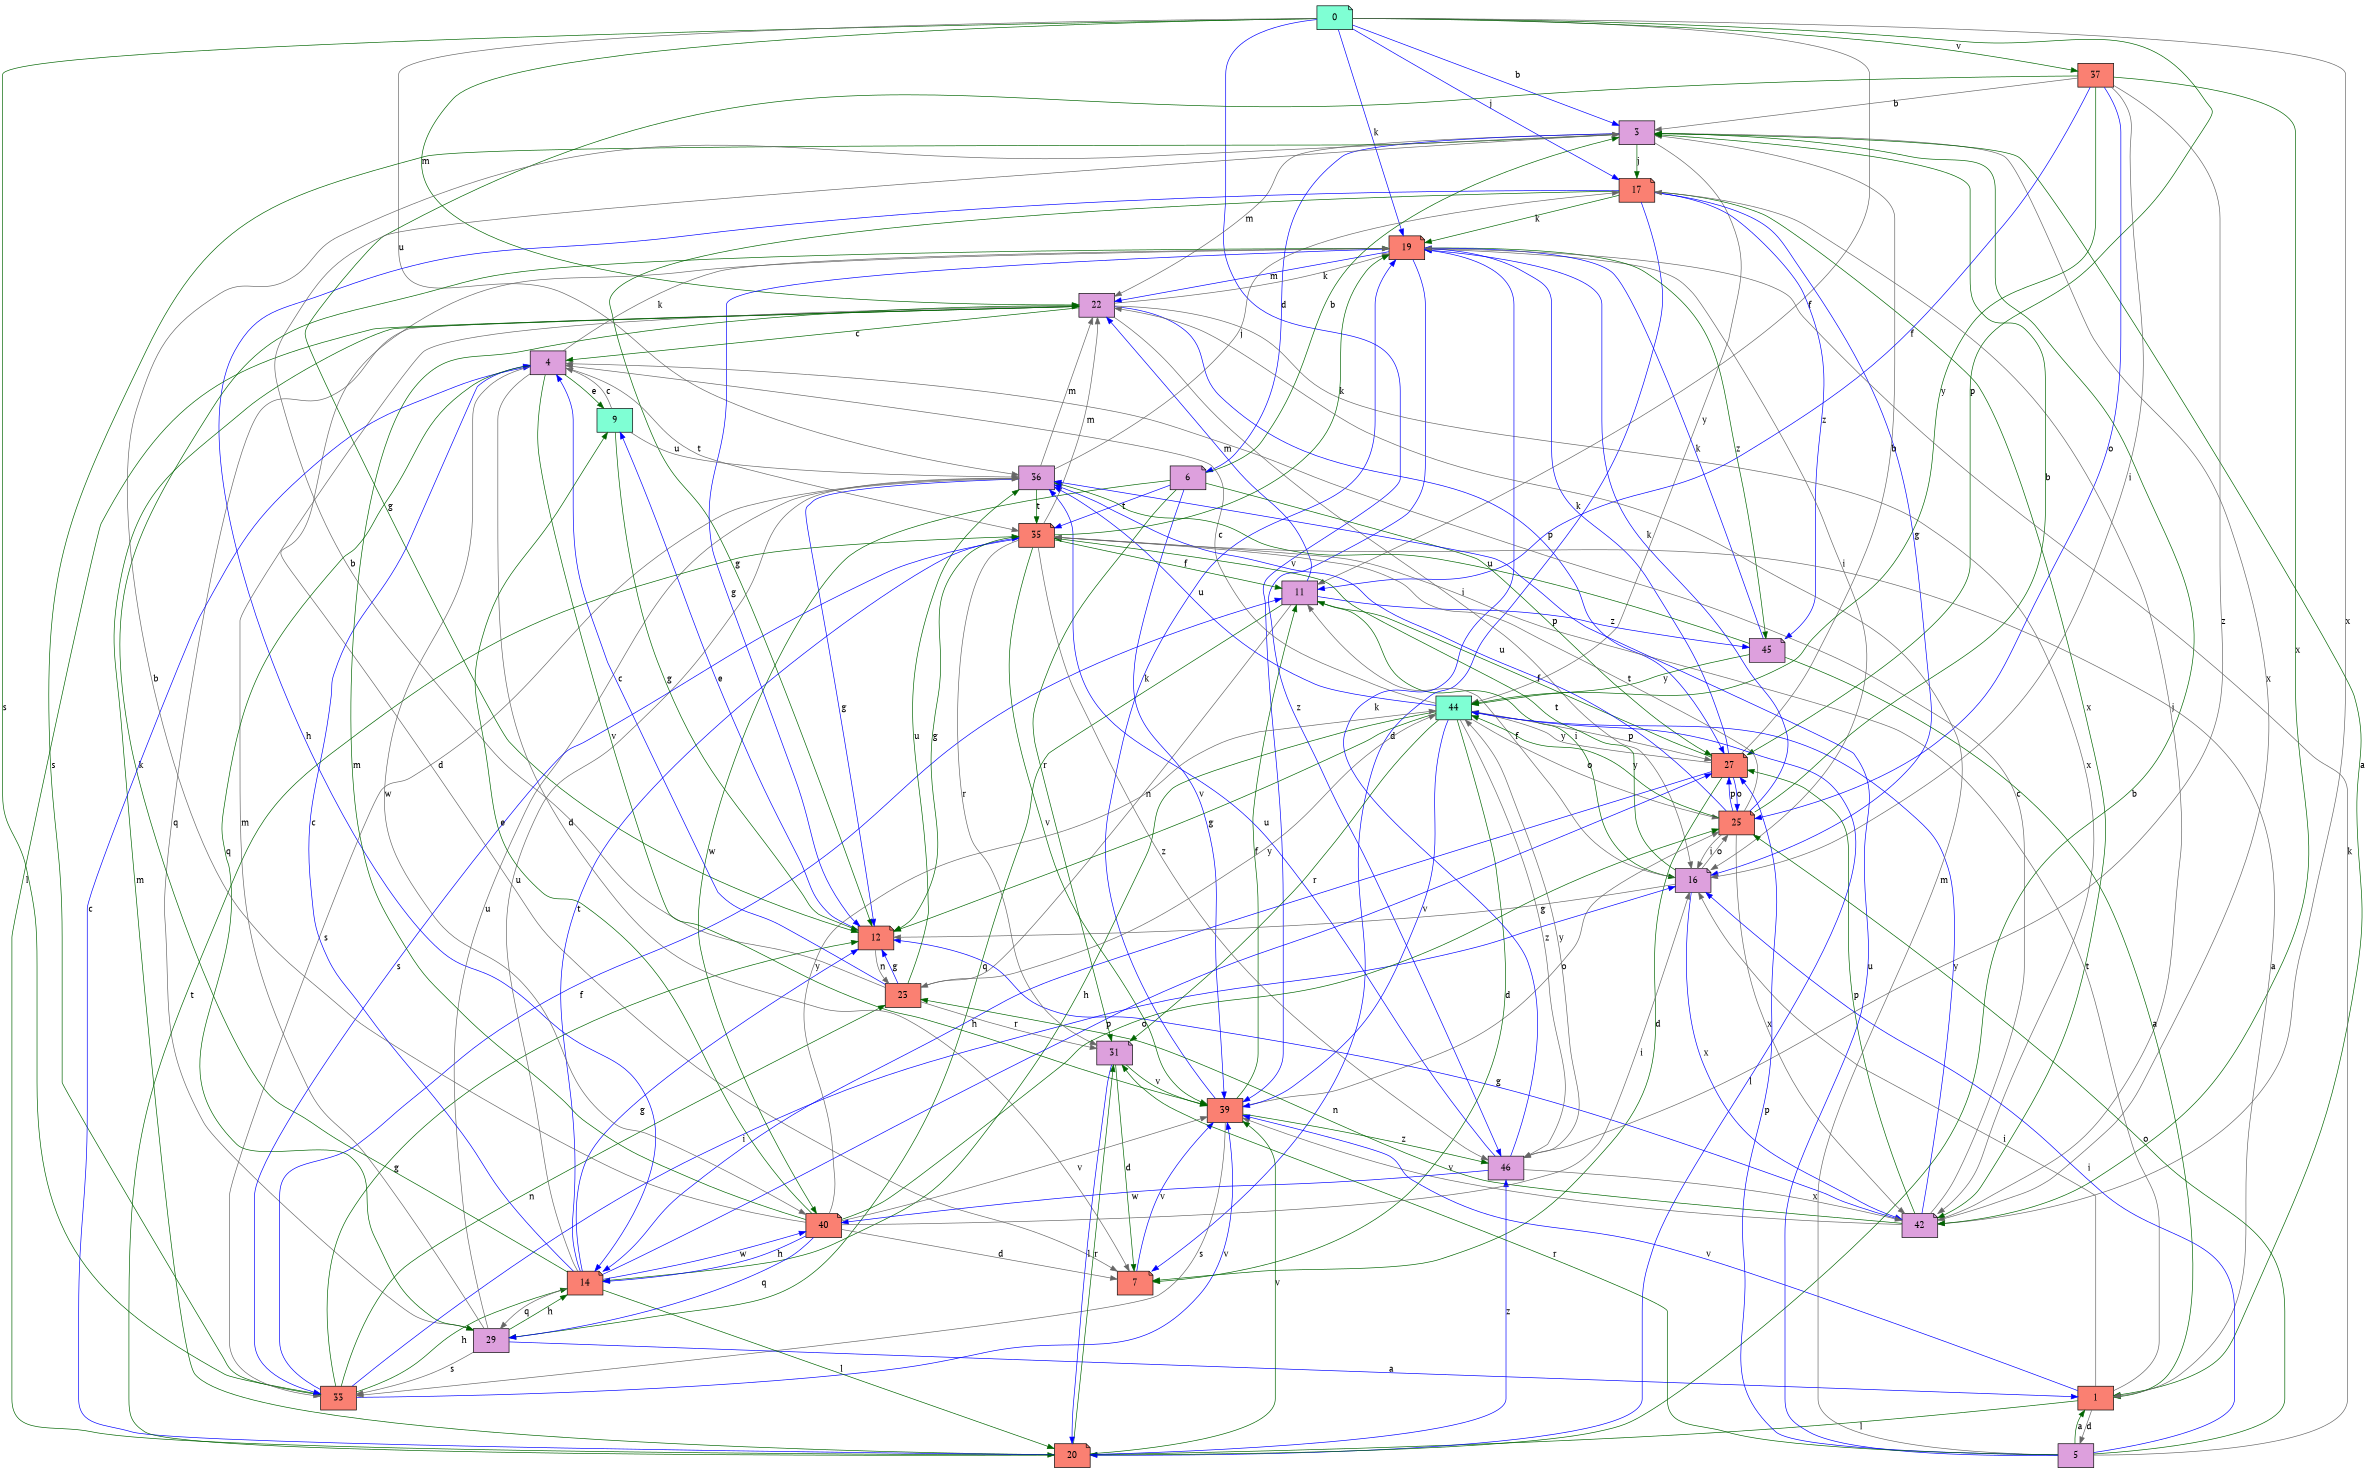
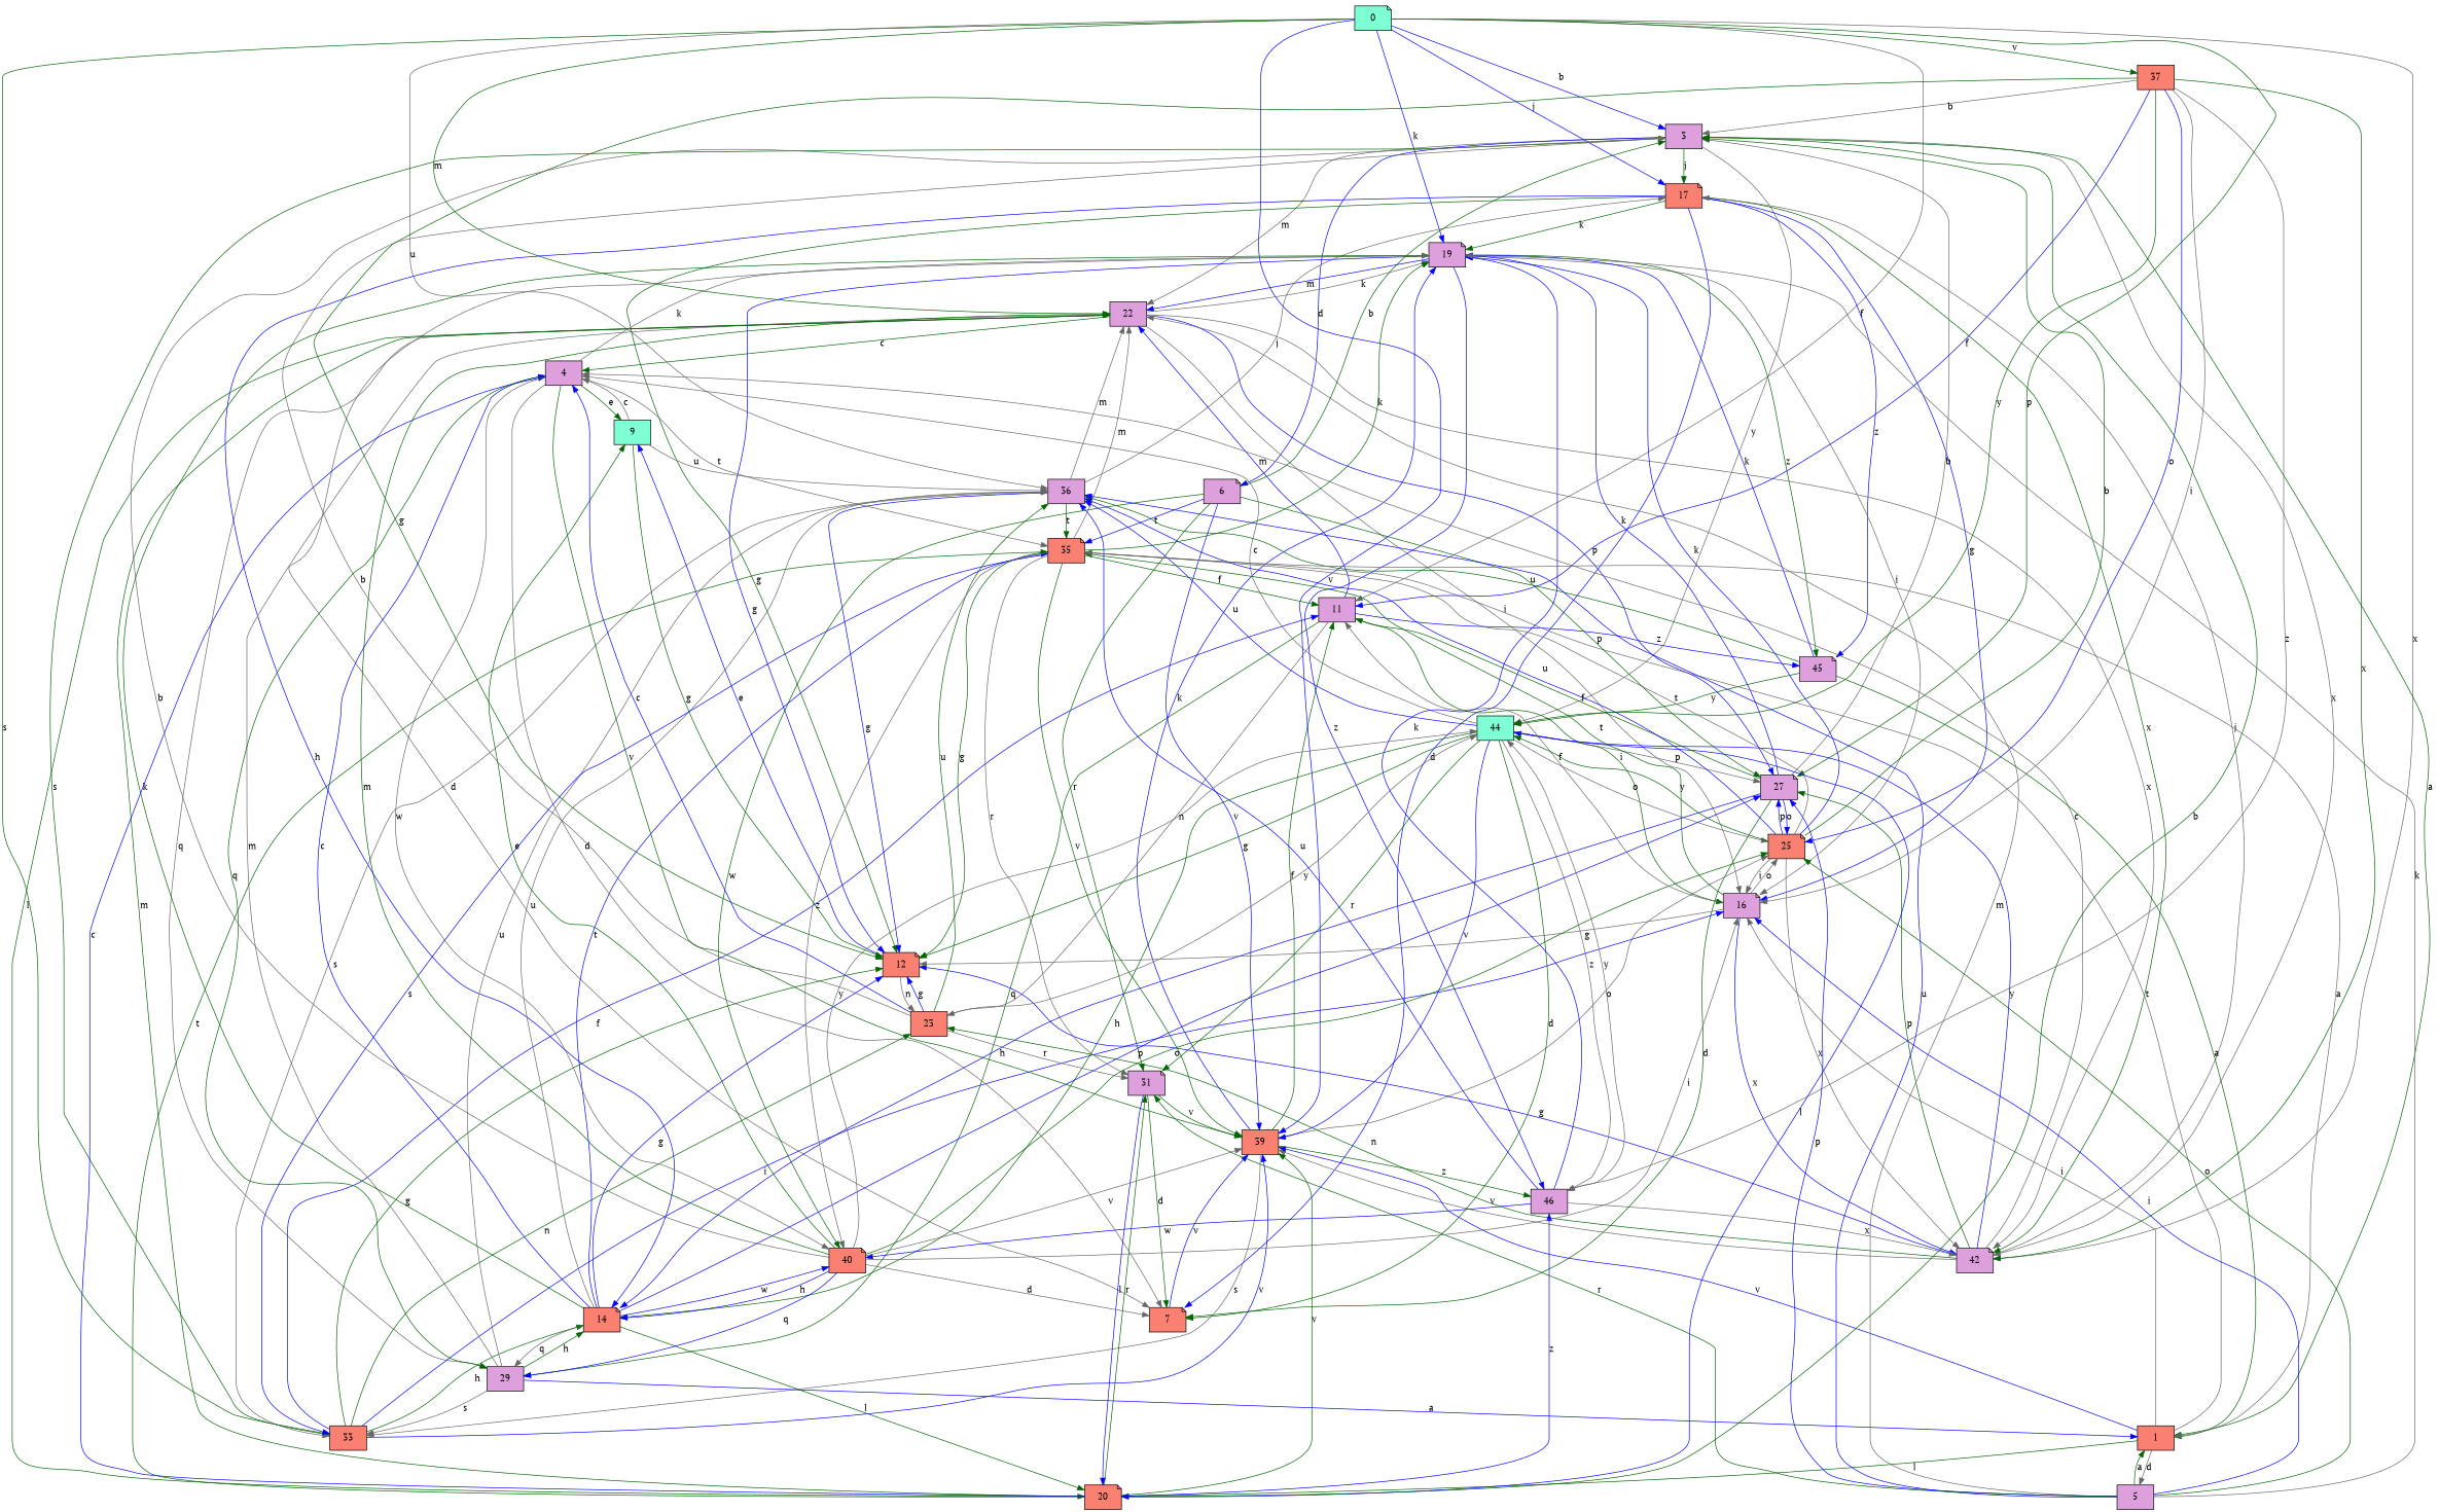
  strict digraph {
    fontname="PT Serif"
    node [fillcolor=plum fontname="PT Serif" shape=note style=filled]
    edge [color=darkgreen fontname="PT Serif"]
    0 [fillcolor=aquamarine]
    3 [shape=box]
    11 [shape=box]
    17 [fillcolor=salmon]
-   19 [fillcolor=salmon]
+   19
    22 [shape=box]
-   27 [fillcolor=salmon]
+   27
    33 [fillcolor=salmon shape=box]
    36 [shape=box]
    37 [fillcolor=salmon shape=box]
    39 [fillcolor=salmon shape=box]
    42
    1 [fillcolor=salmon shape=box]
    6
    44 [fillcolor=aquamarine shape=box]
    16
    29 [shape=box]
    23 [fillcolor=salmon shape=box]
    45
    7 [fillcolor=salmon]
    12 [fillcolor=salmon]
    14 [fillcolor=salmon]
    46 [shape=box]
    20 [fillcolor=salmon]
    4 [shape=box]
    25 [fillcolor=salmon]
    35 [fillcolor=salmon]
    5 [shape=box]
    31
    40 [fillcolor=salmon]
    9 [fillcolor=aquamarine shape=box]
    0 -> 3 [color=blue label=b]
    0 -> 11 [color=gray40 label=f]
    0 -> 17 [color=blue label=j]
    0 -> 19 [color=blue label=k]
    0 -> 22 [label=m]
    0 -> 27 [label=p]
    0 -> 33 [label=s]
    0 -> 36 [color=gray40 label=u]
    0 -> 37 [label=v]
    0 -> 39 [color=blue label=v]
    0 -> 42 [color=gray40 label=x]
    3 -> 17 [label=j]
    3 -> 22 [color=gray40 label=m]
    3 -> 33 [label=s]
    3 -> 42 [color=gray40 label=x]
    3 -> 1 [label=a]
    3 -> 6 [color=blue label=d]
    3 -> 44 [color=gray40 label=y]
    11 -> 22 [color=blue label=m]
    11 -> 16 [label=i]
    11 -> 29 [label=q]
    11 -> 23 [color=gray40 label=n]
    11 -> 45 [color=blue label=z]
    17 -> 19 [label=k]
    17 -> 42 [label=x]
    17 -> 16 [color=blue label=g]
    17 -> 45 [color=blue label=z]
    17 -> 7 [color=blue label=d]
    17 -> 12 [label=g]
    17 -> 14 [color=blue label=h]
    19 -> 22 [color=blue label=m]
    19 -> 16 [color=gray40 label=i]
    19 -> 45 [label=z]
    19 -> 7 [color=gray40 label=d]
    19 -> 12 [color=blue label=g]
    19 -> 46 [color=blue label=z]
    22 -> 19 [color=gray40 label=k]
    22 -> 27 [color=blue label=p]
    22 -> 42 [color=gray40 label=x]
    22 -> 16 [color=gray40 label=i]
    22 -> 29 [color=gray40 label=q]
    22 -> 20 [label=l]
    22 -> 4 [label=c]
    27 -> 3 [color=gray40 label=b]
    27 -> 11 [label=f]
    27 -> 19 [color=blue label=k]
-   27 -> 44 [color=gray40 label=y]
    27 -> 7 [label=d]
    27 -> 14 [color=blue label=h]
    27 -> 25 [color=blue label=o]
    33 -> 11 [color=blue label=f]
    33 -> 39 [color=blue label=v]
    33 -> 16 [color=blue label=i]
    33 -> 23 [label=n]
    33 -> 12 [label=g]
    33 -> 14 [label=h]
    36 -> 17 [color=gray40 label=j]
    36 -> 22 [color=gray40 label=m]
    36 -> 33 [color=gray40 label=s]
    36 -> 12 [color=blue label=g]
    36 -> 35 [label=t]
    37 -> 3 [color=gray40 label=b]
    37 -> 11 [color=blue label=f]
    37 -> 42 [label=x]
    37 -> 44 [label=y]
    37 -> 16 [color=gray40 label=i]
    37 -> 12 [label=g]
    37 -> 46 [color=gray40 label=z]
    37 -> 25 [color=blue label=o]
    39 -> 11 [label=f]
    39 -> 19 [color=blue label=k]
    39 -> 33 [color=gray40 label=s]
    39 -> 46 [label=z]
    39 -> 25 [color=gray40 label=o]
    42 -> 17 [color=gray40 label=j]
    42 -> 27 [label=p]
    42 -> 39 [color=gray40 label=v]
    42 -> 44 [color=blue label=y]
    42 -> 23 [label=n]
    42 -> 12 [color=blue label=g]
    42 -> 4 [color=gray40 label=c]
    1 -> 39 [color=blue label=v]
    1 -> 16 [color=gray40 label=i]
    1 -> 20 [label=l]
    1 -> 35 [color=gray40 label=t]
    1 -> 5 [color=gray40 label=d]
    6 -> 3 [label=b]
    6 -> 27 [label=p]
    6 -> 39 [color=blue label=v]
    6 -> 35 [color=blue label=t]
    6 -> 31 [label=r]
    6 -> 40 [label=w]
    44 -> 27 [color=gray40 label=p]
    44 -> 36 [color=blue label=u]
    44 -> 39 [color=blue label=v]
    44 -> 7 [label=d]
    44 -> 12 [label=g]
    44 -> 14 [label=h]
    44 -> 46 [color=gray40 label=z]
    44 -> 20 [color=blue label=l]
    44 -> 4 [color=gray40 label=c]
    44 -> 25 [color=gray40 label=o]
    44 -> 31 [label=r]
    16 -> 11 [color=gray40 label=f]
    16 -> 42 [color=blue label=x]
    16 -> 12 [color=gray40 label=g]
    16 -> 25 [color=gray40 label=o]
    16 -> 35 [label=t]
    29 -> 22 [color=gray40 label=m]
    29 -> 33 [color=gray40 label=s]
    29 -> 36 [color=gray40 label=u]
    29 -> 1 [color=blue label=a]
    29 -> 14 [label=h]
    23 -> 3 [color=gray40 label=b]
    23 -> 36 [label=u]
    23 -> 44 [color=gray40 label=y]
    23 -> 12 [color=blue label=g]
    23 -> 4 [color=blue label=c]
    23 -> 31 [color=gray40 label=r]
    45 -> 19 [color=blue label=k]
    45 -> 36 [label=u]
    45 -> 1 [label=a]
    45 -> 44 [label=y]
    7 -> 39 [color=blue label=v]
    12 -> 23 [color=gray40 label=n]
    12 -> 9 [color=blue label=e]
    14 -> 19 [label=k]
    14 -> 27 [color=blue label=p]
    14 -> 36 [color=gray40 label=u]
    14 -> 29 [color=gray40 label=q]
    14 -> 12 [color=blue label=g]
    14 -> 20 [label=l]
    14 -> 4 [color=blue label=c]
    14 -> 35 [color=blue label=t]
    14 -> 40 [color=blue label=w]
    46 -> 19 [color=blue label=k]
    46 -> 36 [color=blue label=u]
    46 -> 42 [color=gray40 label=x]
    46 -> 44 [color=gray40 label=y]
    46 -> 40 [color=blue label=w]
    20 -> 3 [label=b]
    20 -> 22 [label=m]
    20 -> 39 [label=v]
    20 -> 46 [color=blue label=z]
    20 -> 4 [color=blue label=c]
    20 -> 35 [label=t]
    20 -> 31 [label=r]
    4 -> 19 [color=gray40 label=k]
    4 -> 39 [label=v]
    4 -> 29 [label=q]
    4 -> 7 [color=gray40 label=d]
    4 -> 35 [color=gray40 label=t]
    4 -> 40 [color=gray40 label=w]
    4 -> 9 [label=e]
    25 -> 3 [label=b]
    25 -> 19 [color=blue label=k]
    25 -> 27 [color=blue label=p]
    25 -> 36 [color=blue label=u]
    25 -> 42 [color=gray40 label=x]
    25 -> 44 [label=y]
    25 -> 16 [color=gray40 label=i]
    25 -> 35 [color=gray40 label=t]
    35 -> 11 [label=f]
    35 -> 19 [label=k]
    35 -> 22 [color=gray40 label=m]
    35 -> 33 [color=blue label=s]
    35 -> 39 [label=v]
    35 -> 1 [color=gray40 label=a]
    35 -> 12 [label=g]
-   35 -> 46 [color=gray40 label=z]
+   35 -> 40 [color=gray40 label=z]
    35 -> 31 [color=gray40 label=r]
    5 -> 19 [color=gray40 label=k]
    5 -> 22 [color=gray40 label=m]
    5 -> 27 [color=blue label=p]
    5 -> 36 [color=blue label=u]
    5 -> 1 [label=a]
    5 -> 16 [color=blue label=i]
    5 -> 25 [label=o]
    5 -> 31 [label=r]
    31 -> 39 [label=v]
    31 -> 7 [label=d]
    31 -> 20 [color=blue label=l]
    40 -> 3 [color=gray40 label=b]
    40 -> 22 [label=m]
    40 -> 39 [color=gray40 label=v]
    40 -> 44 [color=gray40 label=y]
    40 -> 16 [color=gray40 label=i]
    40 -> 29 [color=blue label=q]
    40 -> 7 [color=gray40 label=d]
    40 -> 14 [color=blue label=h]
    40 -> 25 [label=o]
    40 -> 9 [label=e]
    9 -> 36 [color=gray40 label=u]
    9 -> 12 [label=g]
    9 -> 4 [color=gray40 label=c]
  }
